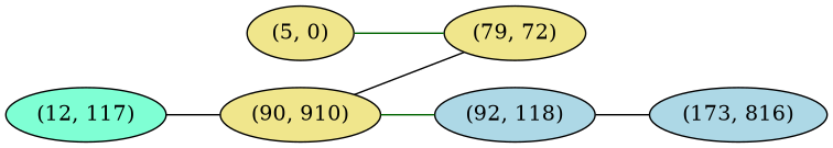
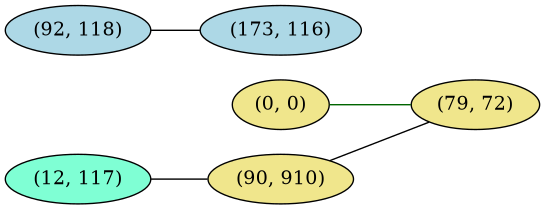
  graph {
    rankdir=LR
    node [fillcolor=khaki style=filled]
    edge [color=black weight=1]
    n1 [label="(90, 910)"]
    "(12, 117)" [fillcolor=aquamarine]
    "(92, 118)" [fillcolor=lightblue]
    "(79, 72)"
-   "(173, 116)" [fillcolor=lightblue label="(173, 816)"]
-   "(0, 0)" [label="(5, 0)"]
-   n1 -- "(92, 118)" [color=darkgreen]
+   "(173, 116)" [fillcolor=lightblue]
+   "(0, 0)"
    n1 -- "(79, 72)"
    "(12, 117)" -- n1 [weight=2]
    "(92, 118)" -- "(173, 116)"
    "(0, 0)" -- "(79, 72)" [color=darkgreen weight=4]
  }
